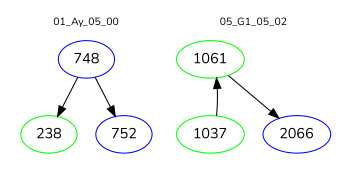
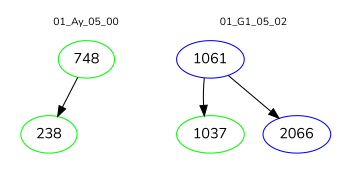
  digraph {
    fontname=Nunito
    node [color=green fontname=Nunito]
    edge [color=black fontname=Nunito]
-   n1 [color=blue label=748]
+   n1 [label=748]
    n2 [label=238]
-   n3 [color=blue label=752]
-   n4 [label=1061]
+   n4 [color=blue label=1061]
    n5 [label=1037]
    n6 [color=blue label=2066]
    subgraph cluster_1 {
      color=white
      fontsize=10
      label="01_Ay_05_00"
      n1
      n2
-     n3
    }
    subgraph cluster_2 {
      color=white
      fontsize=10
-     label="05_G1_05_02"
+     label="01_G1_05_02"
      n4
      n5
      n6
    }
    n1 -> n2
-   n1 -> n3
-   n5 -> n4
+   n4 -> n5
    n4 -> n6
  }
